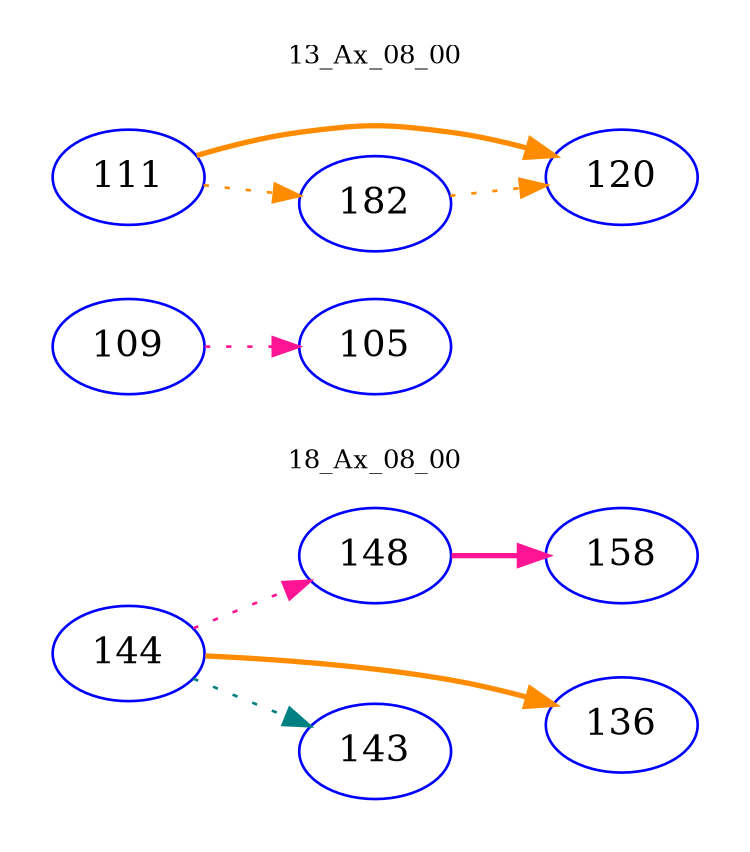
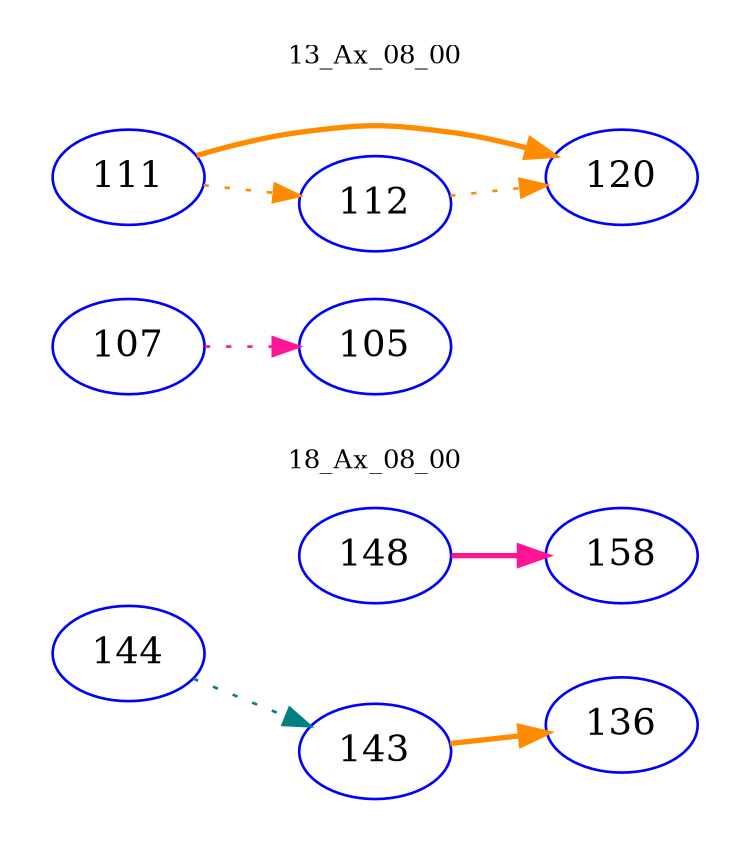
  digraph {
    rankdir=LR
    node [color=blue]
    edge [color=darkorange style=dotted]
    n1 [label=144]
    n2 [label=143]
    n3 [label=148]
    n4 [label=136]
    n5 [label=158]
    n6 [label=111]
-   n7 [label=109]
-   n8 [label=182]
+   n7 [label=107]
+   n8 [label=112]
    n9 [label=105]
    n10 [label=120]
    subgraph cluster_1 {
      color=white
      fontsize=10
      label="18_Ax_08_00"
      n1
      n2
      n3
      n4
      n5
    }
    subgraph cluster_2 {
      color=white
      fontsize=10
      label="13_Ax_08_00"
      n6
      n7
      n8
      n9
      n10
    }
    n1 -> n2 [color=teal]
-   n1 -> n3 [color=deeppink]
-   n1 -> n4 [style=bold]
+   n2 -> n4 [style=bold]
    n3 -> n5 [color=deeppink style=bold]
    n6 -> n8
    n6 -> n10 [style=bold]
    n7 -> n9 [color=deeppink]
    n8 -> n10
  }
